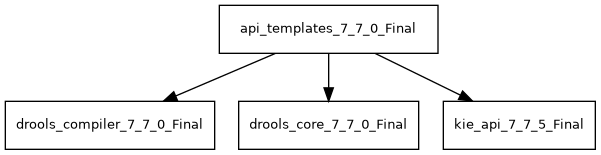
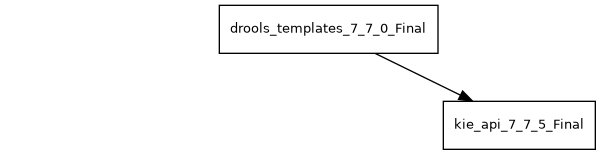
  digraph {
    fontname="DejaVu Sans"
    node [fontname="DejaVu Sans" fontsize=10.0 shape=box]
    edge [fontname="DejaVu Sans"]
-   drools_templates_7_7_0_Final [label=api_templates_7_7_0_Final]
-   drools_compiler_7_7_0_Final
-   drools_core_7_7_0_Final
+   drools_templates_7_7_0_Final
    n4 [label=kie_api_7_7_5_Final]
-   drools_templates_7_7_0_Final -> drools_compiler_7_7_0_Final
-   drools_templates_7_7_0_Final -> drools_core_7_7_0_Final
    drools_templates_7_7_0_Final -> n4
  }
